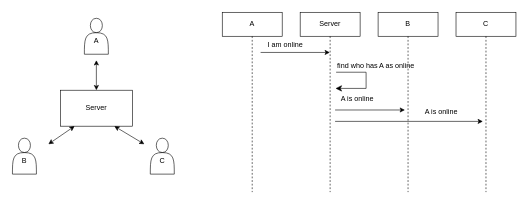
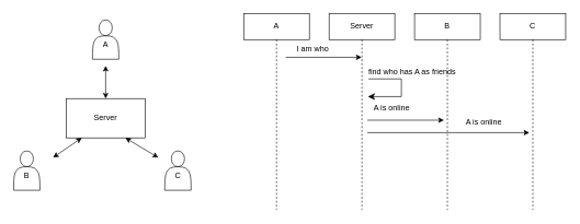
  <mxCell id="0" />
  <mxCell id="1" parent="0" />
  <mxCell id="2" value="Server" style="rounded=0;whiteSpace=wrap;html=1;" vertex="1" parent="1"><mxGeometry x="100" y="150" width="120" height="60" as="geometry" /></mxCell>
  <mxCell id="3" value="&lt;div&gt;&lt;br&gt;&lt;/div&gt;&lt;div&gt;A&lt;/div&gt;" style="shape=actor;whiteSpace=wrap;html=1;" vertex="1" parent="1"><mxGeometry x="140" y="30" width="40" height="60" as="geometry" /></mxCell>
  <mxCell id="4" value="&lt;div&gt;&lt;br&gt;&lt;/div&gt;&lt;div&gt;B&lt;/div&gt;" style="shape=actor;whiteSpace=wrap;html=1;" vertex="1" parent="1"><mxGeometry x="20" y="230" width="40" height="60" as="geometry" /></mxCell>
  <mxCell id="5" value="&lt;div&gt;&lt;br&gt;&lt;/div&gt;&lt;div&gt;C&lt;/div&gt;" style="shape=actor;whiteSpace=wrap;html=1;" vertex="1" parent="1"><mxGeometry x="250" y="230" width="40" height="60" as="geometry" /></mxCell>
  <mxCell id="6" value="" style="endArrow=classic;startArrow=classic;html=1;rounded=0;entryX=0.197;entryY=1;entryDx=0;entryDy=0;entryPerimeter=0;" edge="1" parent="1" target="2"><mxGeometry width="50" height="50" relative="1" as="geometry"><mxPoint x="80" y="240" as="sourcePoint" /><mxPoint x="130" y="250" as="targetPoint" /></mxGeometry></mxCell>
  <mxCell id="7" value="" style="endArrow=classic;startArrow=classic;html=1;rounded=0;entryX=0.75;entryY=1;entryDx=0;entryDy=0;" edge="1" parent="1" target="2"><mxGeometry width="50" height="50" relative="1" as="geometry"><mxPoint x="240" y="240" as="sourcePoint" /><mxPoint x="134" y="220" as="targetPoint" /></mxGeometry></mxCell>
  <mxCell id="8" value="" style="endArrow=classic;startArrow=classic;html=1;rounded=0;entryX=0.5;entryY=0;entryDx=0;entryDy=0;" edge="1" parent="1" target="2"><mxGeometry width="50" height="50" relative="1" as="geometry"><mxPoint x="160" y="100" as="sourcePoint" /><mxPoint x="134" y="220" as="targetPoint" /></mxGeometry></mxCell>
  <mxCell id="9" value="A" style="shape=umlLifeline;perimeter=lifelinePerimeter;whiteSpace=wrap;html=1;container=1;dropTarget=0;collapsible=0;recursiveResize=0;outlineConnect=0;portConstraint=eastwest;newEdgeStyle={&quot;curved&quot;:0,&quot;rounded&quot;:0};" vertex="1" parent="1"><mxGeometry x="370" y="20" width="100" height="300" as="geometry" /></mxCell>
  <mxCell id="10" value="Server" style="shape=umlLifeline;perimeter=lifelinePerimeter;whiteSpace=wrap;html=1;container=1;dropTarget=0;collapsible=0;recursiveResize=0;outlineConnect=0;portConstraint=eastwest;newEdgeStyle={&quot;curved&quot;:0,&quot;rounded&quot;:0};" vertex="1" parent="1"><mxGeometry x="500" y="20" width="100" height="300" as="geometry" /></mxCell>
  <mxCell id="11" value="B" style="shape=umlLifeline;perimeter=lifelinePerimeter;whiteSpace=wrap;html=1;container=1;dropTarget=0;collapsible=0;recursiveResize=0;outlineConnect=0;portConstraint=eastwest;newEdgeStyle={&quot;curved&quot;:0,&quot;rounded&quot;:0};" vertex="1" parent="1"><mxGeometry x="630" y="20" width="100" height="300" as="geometry" /></mxCell>
  <mxCell id="12" value="C" style="shape=umlLifeline;perimeter=lifelinePerimeter;whiteSpace=wrap;html=1;container=1;dropTarget=0;collapsible=0;recursiveResize=0;outlineConnect=0;portConstraint=eastwest;newEdgeStyle={&quot;curved&quot;:0,&quot;rounded&quot;:0};" vertex="1" parent="1"><mxGeometry x="760" y="20" width="100" height="300" as="geometry" /></mxCell>
  <mxCell id="13" value="" style="endArrow=classic;html=1;rounded=0;" edge="1" parent="1" target="10"><mxGeometry width="50" height="50" relative="1" as="geometry"><mxPoint x="434" y="87" as="sourcePoint" /><mxPoint x="490" y="90" as="targetPoint" /></mxGeometry></mxCell>
- <mxCell id="14" value="I am online" style="text;html=1;align=center;verticalAlign=middle;resizable=0;points=[];autosize=1;strokeColor=none;fillColor=none;" vertex="1" parent="1"><mxGeometry x="435" y="60" width="80" height="30" as="geometry" /></mxCell>
+ <mxCell id="14" value="I am who" style="text;html=1;align=center;verticalAlign=middle;resizable=0;points=[];autosize=1;strokeColor=none;fillColor=none;" vertex="1" parent="1"><mxGeometry x="435" y="60" width="80" height="30" as="geometry" /></mxCell>
  <mxCell id="15" value="" style="endArrow=classic;html=1;rounded=0;" edge="1" parent="1"><mxGeometry width="50" height="50" relative="1" as="geometry"><mxPoint x="558.25" y="183" as="sourcePoint" /><mxPoint x="674.75" y="183" as="targetPoint" /></mxGeometry></mxCell>
  <mxCell id="16" value="" style="endArrow=classic;html=1;rounded=0;" edge="1" parent="1"><mxGeometry width="50" height="50" relative="1" as="geometry"><mxPoint x="558.25" y="202" as="sourcePoint" /><mxPoint x="804.75" y="202" as="targetPoint" /></mxGeometry></mxCell>
  <mxCell id="17" value="A is online" style="text;html=1;align=center;verticalAlign=middle;resizable=0;points=[];autosize=1;strokeColor=none;fillColor=none;" vertex="1" parent="1"><mxGeometry x="555.25" y="150" width="80" height="30" as="geometry" /></mxCell>
  <mxCell id="18" value="A is online" style="text;html=1;align=center;verticalAlign=middle;resizable=0;points=[];autosize=1;strokeColor=none;fillColor=none;" vertex="1" parent="1"><mxGeometry x="695.25" y="172" width="80" height="30" as="geometry" /></mxCell>
  <mxCell id="19" value="" style="edgeStyle=segmentEdgeStyle;endArrow=classic;html=1;curved=0;rounded=0;endSize=8;startSize=8;" edge="1" parent="1"><mxGeometry width="50" height="50" relative="1" as="geometry"><mxPoint x="560" y="120" as="sourcePoint" /><mxPoint x="559" y="147" as="targetPoint" /><Array as="points"><mxPoint x="610" y="120" /><mxPoint x="610" y="147" /></Array></mxGeometry></mxCell>
- <mxCell id="20" value="find who has A as online" style="text;html=1;align=center;verticalAlign=middle;resizable=0;points=[];autosize=1;strokeColor=none;fillColor=none;" vertex="1" parent="1"><mxGeometry x="546" y="94" width="160" height="30" as="geometry" /></mxCell>
+ <mxCell id="20" value="find who has A as friends" style="text;html=1;align=center;verticalAlign=middle;resizable=0;points=[];autosize=1;strokeColor=none;fillColor=none;" vertex="1" parent="1"><mxGeometry x="546" y="94" width="160" height="30" as="geometry" /></mxCell>
